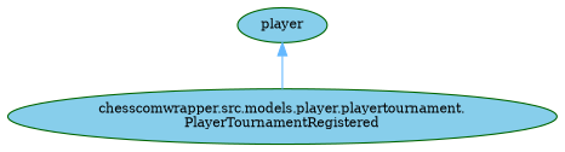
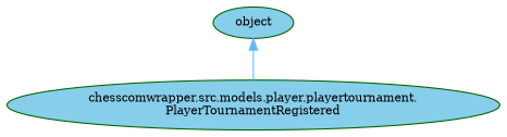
  digraph {
    fontname="DejaVu Serif"
    node [color=darkgreen fillcolor=skyblue fontname="DejaVu Serif" fontsize=10 shape=ellipse style=filled]
    n1 [fontcolor=black height=0.2 label="chesscomwrapper.src.models.player.playertournament.\lPlayerTournamentRegistered" width=0.4]
-   n2 [height=0.2 label=player width=0.4]
+   n2 [height=0.2 label=object width=0.4]
    n2 -> n1 [color=steelblue1 dir=back fontname="DejaVu Serif" fontsize=10 labelfontname=Helvetica labelfontsize=10 style=solid]
  }
